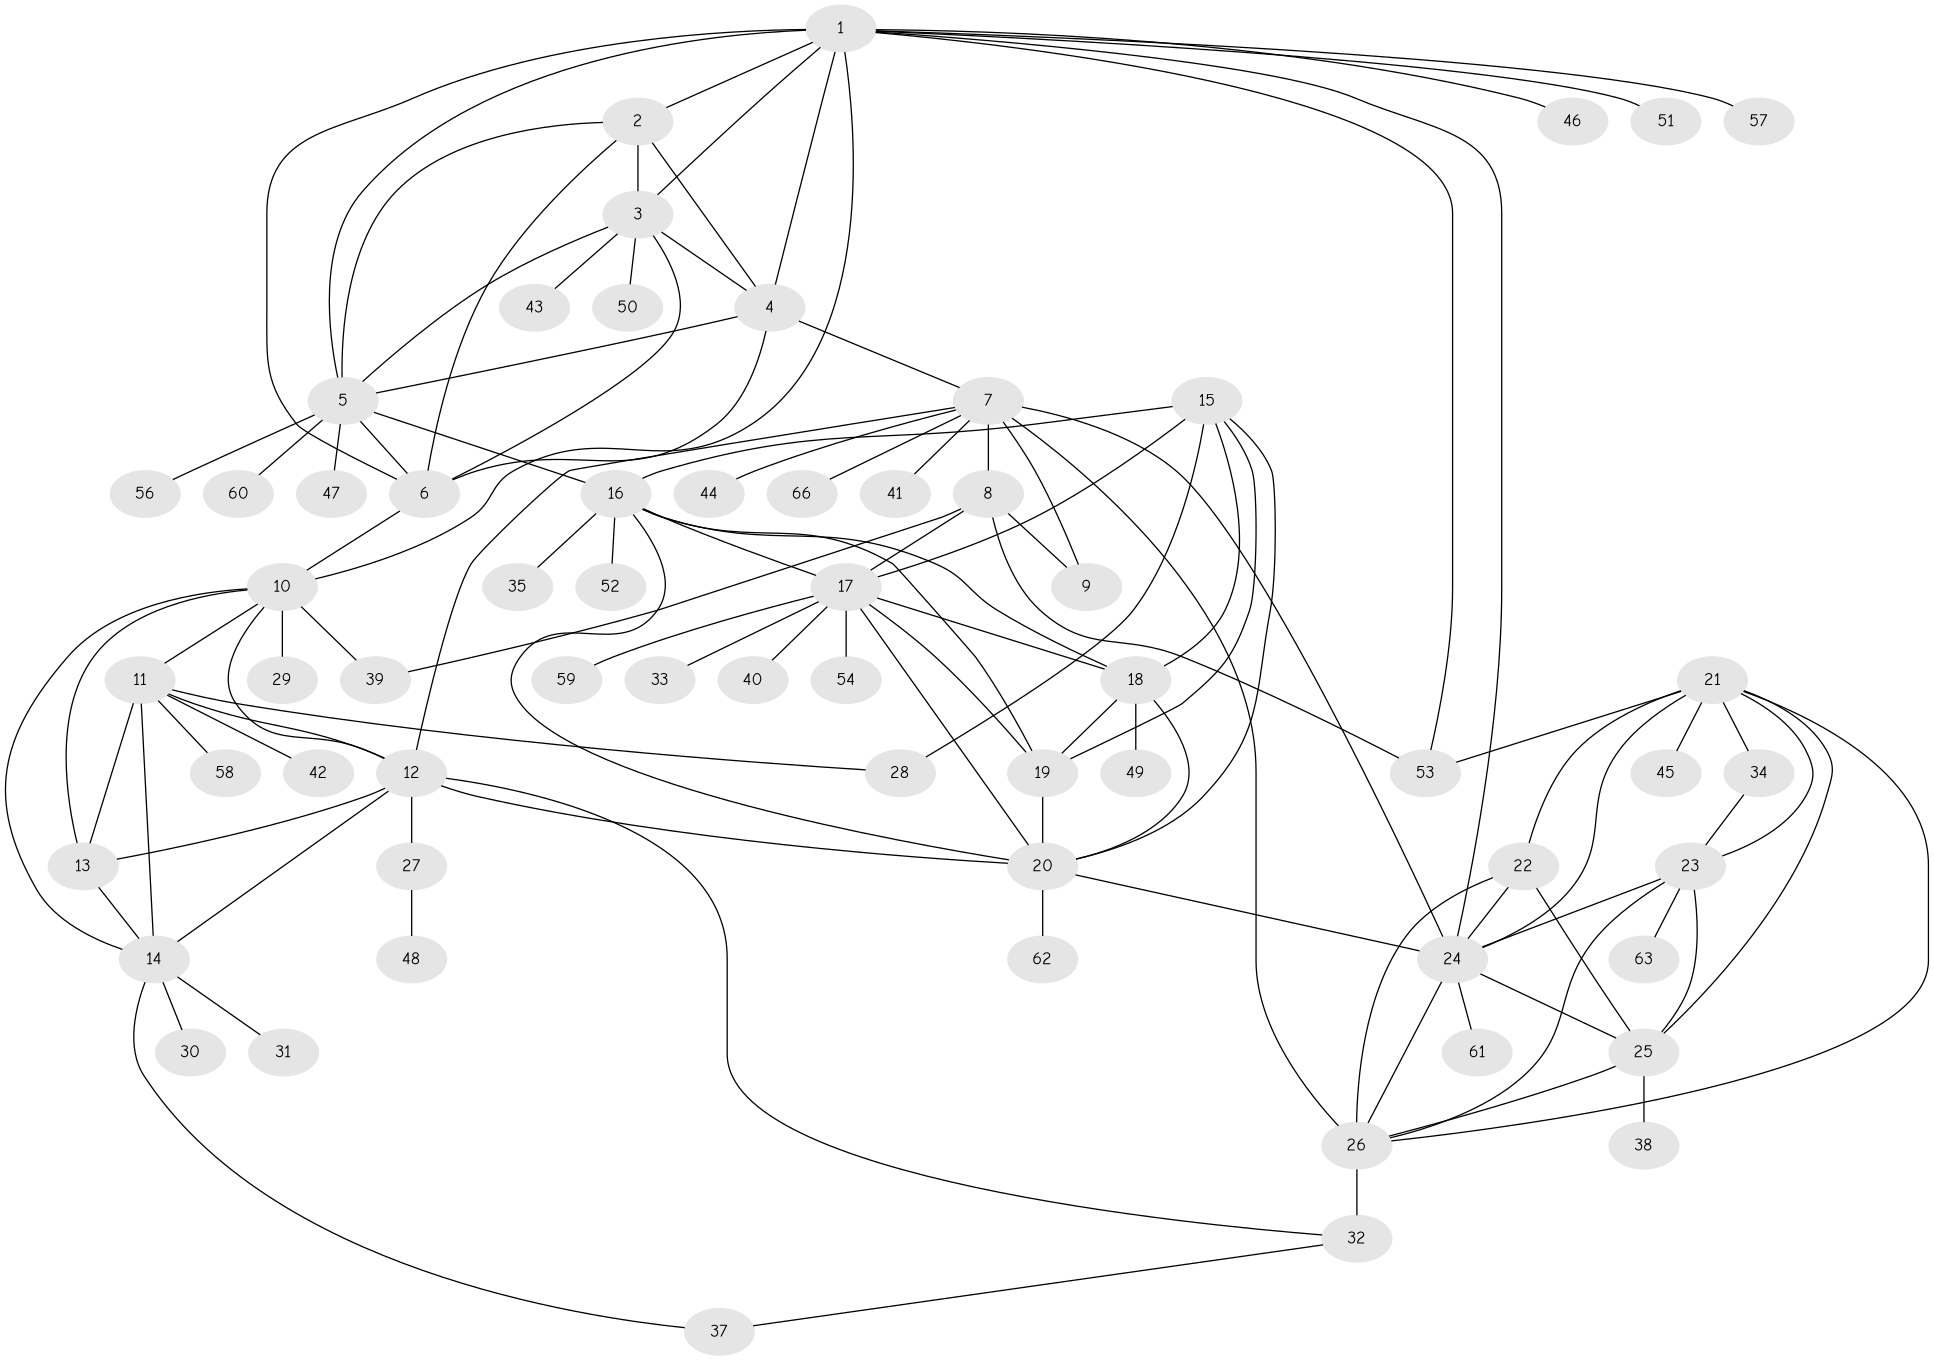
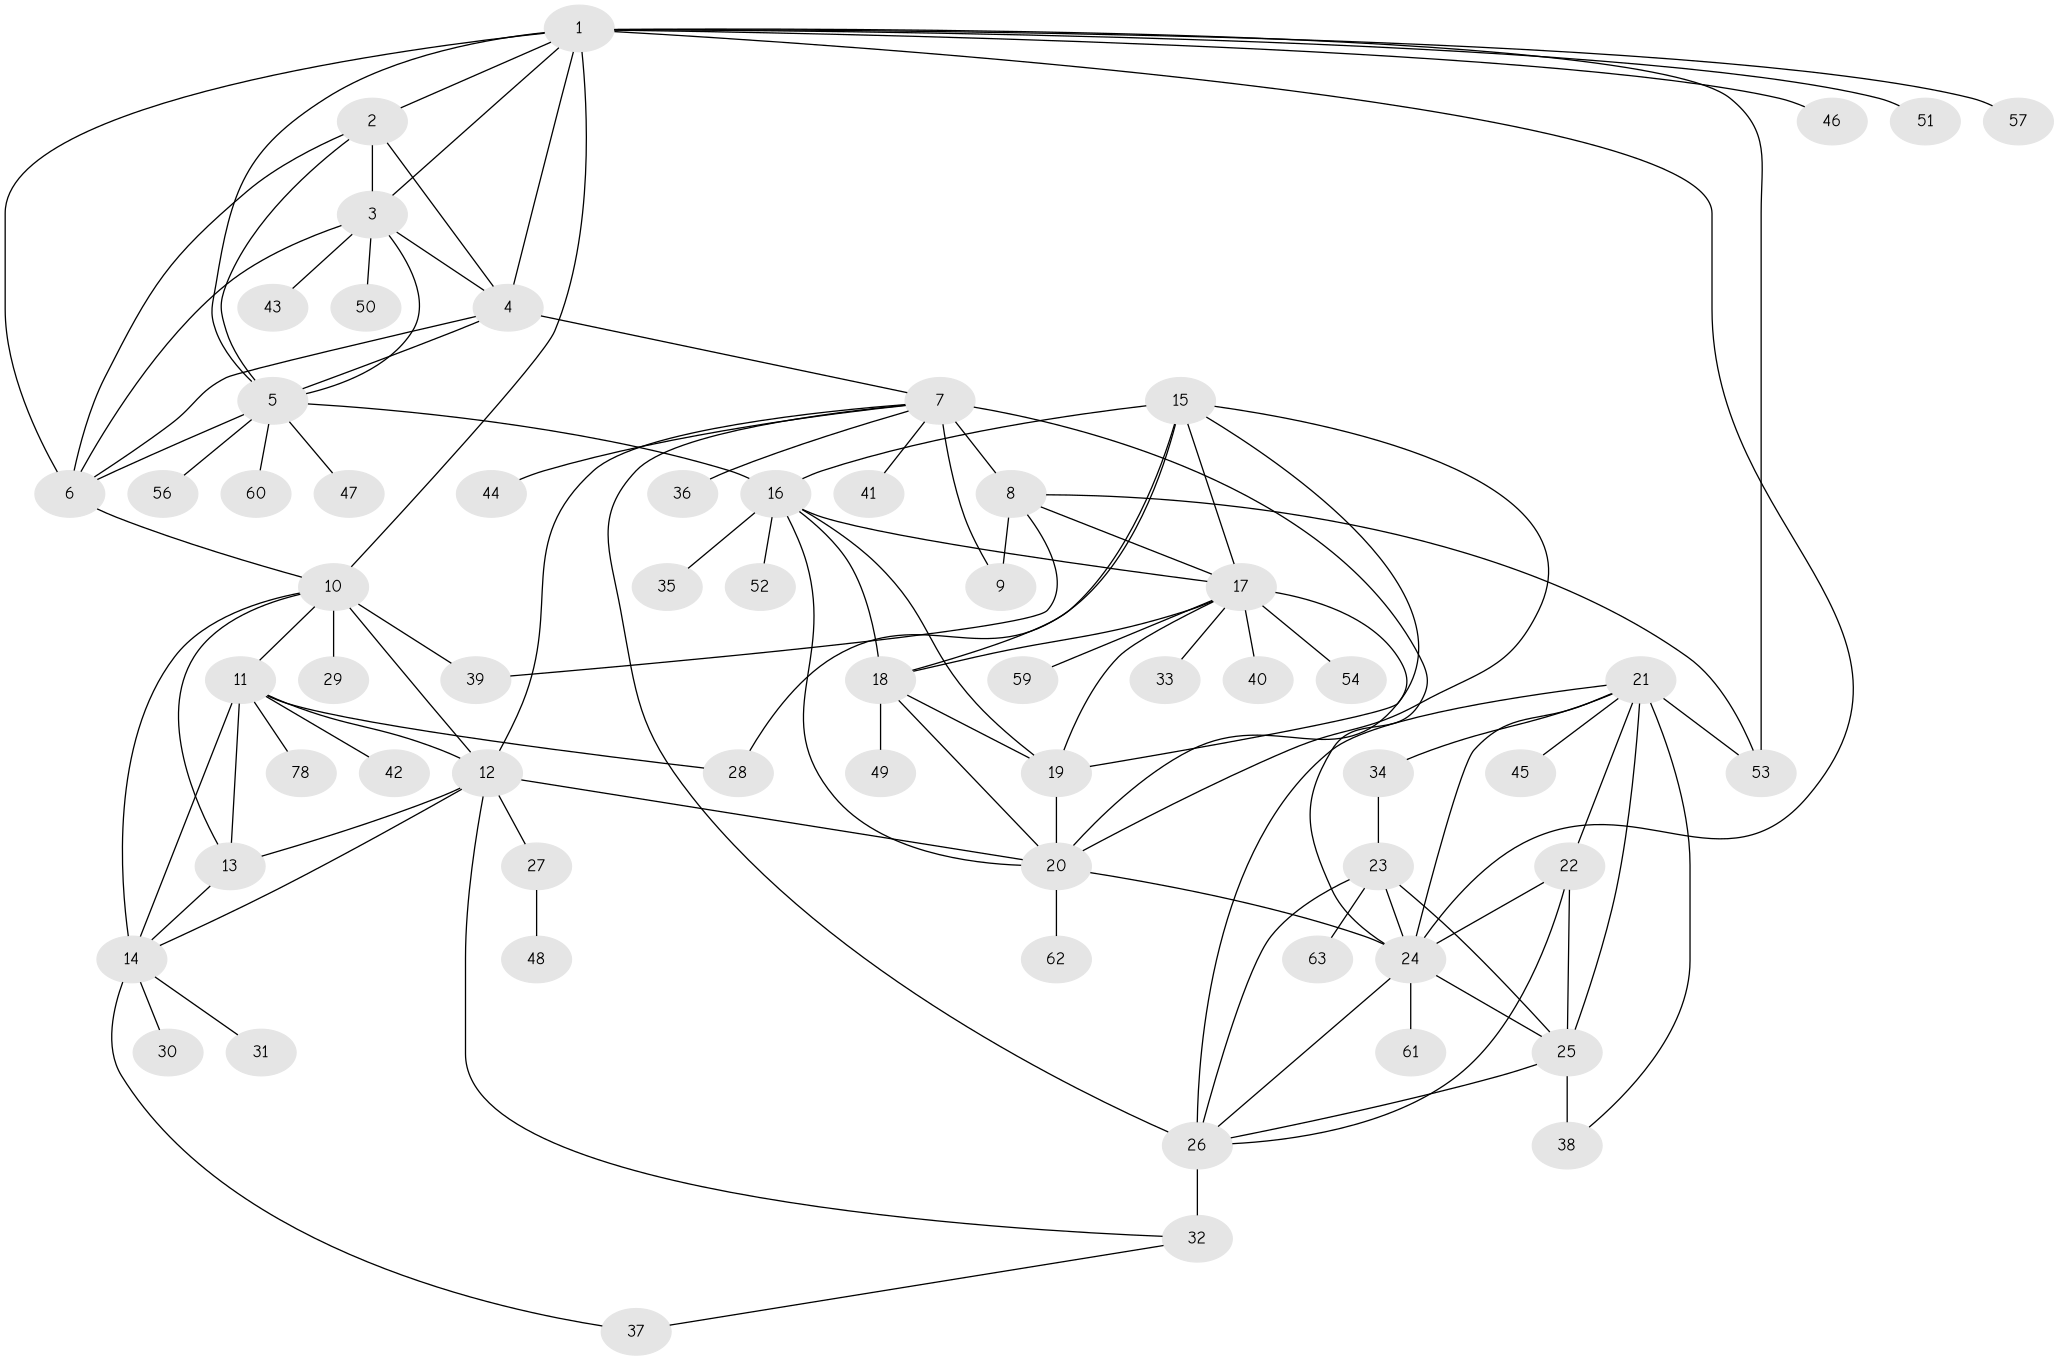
  graph {
    fontname="Comic Neue"
    node [color=gray90 fontname="Comic Neue" style=filled]
    edge [fontname="Comic Neue" weight=1.0]
    1
    2
    3
    4
    5
    6
    10
    24
    46
    51
    53
    57
    43
    50
    7
    16
    47
    56
    60
    12
    39
    11
    13
    14
    29
    26
    25
    61
    8
    9
-   36 [label=66]
+   36
    41
    44
    17
    20
    18
    19
    35
    52
    27
    32
    33
    40
    54
    59
    28
    42
-   58
+   58 [label=78]
    30
    31
    37
    21
    22
    23
    34
    45
    62
    48
    15
    49
    63
    38
    1 -- 2
    1 -- 3
    1 -- 4
    1 -- 5
    1 -- 6
    1 -- 10
    1 -- 24
    1 -- 46
    1 -- 51
    1 -- 53
    1 -- 57
    2 -- 3
    2 -- 4
    2 -- 5
    2 -- 6
    3 -- 4
    3 -- 5
    3 -- 6
    3 -- 43
    3 -- 50
    4 -- 5
    4 -- 6 [weight=2.0]
    4 -- 7
    5 -- 6
    5 -- 16
    5 -- 47
    5 -- 56
    5 -- 60
    6 -- 10
    10 -- 12
    10 -- 39 [weight=3.0]
    10 -- 11 [weight=2.0]
    10 -- 13
    10 -- 14
    10 -- 29
    24 -- 26
    24 -- 25
    24 -- 61
    7 -- 24
    7 -- 12
    7 -- 26
    7 -- 8 [weight=4.0]
    7 -- 9 [weight=4.0]
    7 -- 36
    7 -- 41
    7 -- 44
    16 -- 17
    16 -- 20
    16 -- 18
    16 -- 19
    16 -- 35
    16 -- 52
    12 -- 13
    12 -- 14
    12 -- 20
    12 -- 27
    12 -- 32 [weight=2.0]
    11 -- 12 [weight=2.0]
    11 -- 13 [weight=2.0]
    11 -- 14 [weight=4.0]
    11 -- 28
    11 -- 42
    11 -- 58
    13 -- 14
    14 -- 30
    14 -- 31
    14 -- 37
    26 -- 32 [weight=4.0]
    25 -- 26
    25 -- 38 [weight=2.0]
    8 -- 53 [weight=5.0]
    8 -- 39
    8 -- 9
    8 -- 17
    17 -- 20
    17 -- 18
    17 -- 19
    17 -- 33
    17 -- 40
    17 -- 54
    17 -- 59
    20 -- 24
    20 -- 62
    18 -- 20
    18 -- 19
    18 -- 49 [weight=2.0]
    19 -- 20
    27 -- 48
    32 -- 37
    21 -- 24
    21 -- 53
    21 -- 26
    21 -- 25
    21 -- 22
-   21 -- 23
+   21 -- 38
    21 -- 34
    21 -- 45
    22 -- 24
    22 -- 26
    22 -- 25
    23 -- 24
    23 -- 26
    23 -- 25
    23 -- 63
    34 -- 23
    15 -- 16
    15 -- 17
    15 -- 20
    15 -- 18
    15 -- 19
    15 -- 28 [weight=5.0]
  }
